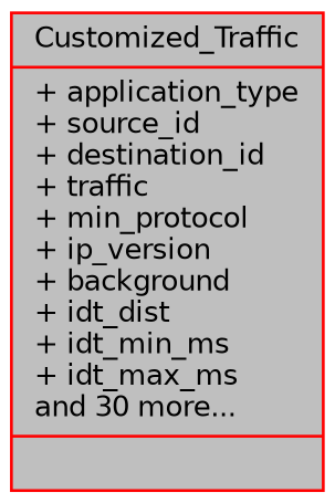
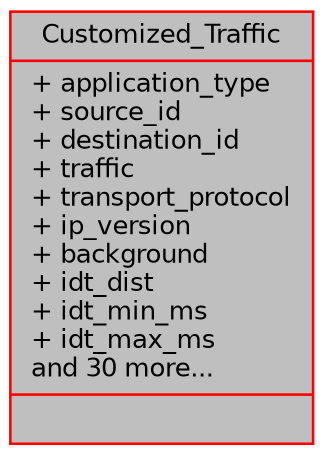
  digraph {
-   n1 [color=red fillcolor=grey75 fontcolor=black fontname=Helvetica fontsize=10 height=0.2 label="{Customized_Traffic\n|+ application_type\l+ source_id\l+ destination_id\l+ traffic\l+ min_protocol\l+ ip_version\l+ background\l+ idt_dist\l+ idt_min_ms\l+ idt_max_ms\land 30 more...\l|}" shape=record style=filled width=0.4]
+   n1 [color=red fillcolor=grey75 fontcolor=black fontname=Helvetica fontsize=10 height=0.2 label="{Customized_Traffic\n|+ application_type\l+ source_id\l+ destination_id\l+ traffic\l+ transport_protocol\l+ ip_version\l+ background\l+ idt_dist\l+ idt_min_ms\l+ idt_max_ms\land 30 more...\l|}" shape=record style=filled width=0.4]
  }
